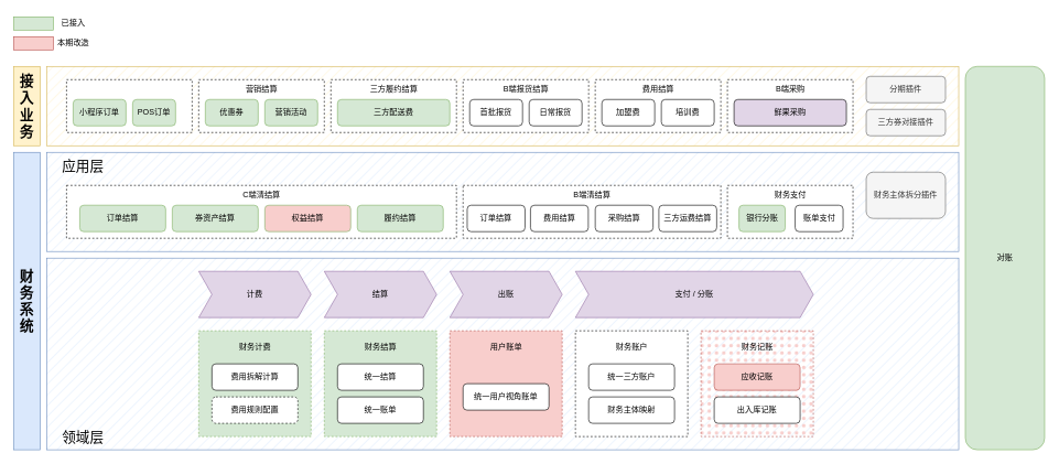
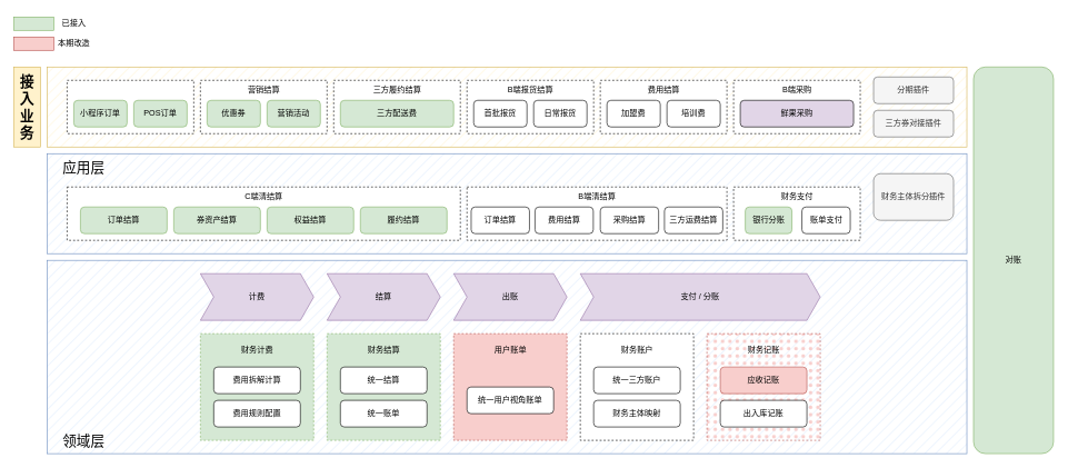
  <mxCell id="0" />
  <mxCell id="1" parent="0" />
  <mxCell id="2" value="" style="rounded=0;whiteSpace=wrap;html=1;fillColor=#dae8fc;strokeColor=#6c8ebf;fillStyle=hatch;" parent="1" vertex="1"><mxGeometry x="70" y="230" width="1380" height="150" as="geometry" /></mxCell>
  <mxCell id="3" value="" style="rounded=0;whiteSpace=wrap;html=1;fillColor=#fff2cc;strokeColor=#d6b656;fillStyle=hatch;" parent="1" vertex="1"><mxGeometry x="70" y="100" width="1380" height="120" as="geometry" /></mxCell>
  <mxCell id="4" value="" style="rounded=0;whiteSpace=wrap;html=1;fillColor=#dae8fc;strokeColor=#6c8ebf;fillStyle=hatch;" parent="1" vertex="1"><mxGeometry x="70" y="390" width="1380" height="290" as="geometry" /></mxCell>
  <mxCell id="5" value="" style="rounded=0;whiteSpace=wrap;html=1;fontSize=18;dashed=1;" parent="1" vertex="1"><mxGeometry x="1100" y="280" width="190" height="80" as="geometry" /></mxCell>
  <mxCell id="6" value="" style="rounded=0;whiteSpace=wrap;html=1;dashed=1;fontSize=18;fillColor=#d5e8d4;strokeColor=#82b366;" parent="1" vertex="1"><mxGeometry x="300" y="500" width="170" height="160" as="geometry" /></mxCell>
  <mxCell id="7" value="" style="rounded=0;whiteSpace=wrap;html=1;fontSize=18;dashed=1;" parent="1" vertex="1"><mxGeometry x="700" y="280" width="390" height="80" as="geometry" /></mxCell>
  <mxCell id="8" value="" style="rounded=0;whiteSpace=wrap;html=1;fontSize=18;dashed=1;" parent="1" vertex="1"><mxGeometry x="100" y="280" width="590" height="80" as="geometry" /></mxCell>
  <mxCell id="9" value="" style="rounded=0;whiteSpace=wrap;html=1;dashed=1;" parent="1" vertex="1"><mxGeometry x="700" y="120" width="190" height="80" as="geometry" /></mxCell>
  <mxCell id="10" value="" style="rounded=0;whiteSpace=wrap;html=1;dashed=1;" parent="1" vertex="1"><mxGeometry x="500" y="120" width="190" height="80" as="geometry" /></mxCell>
  <mxCell id="11" value="" style="rounded=0;whiteSpace=wrap;html=1;dashed=1;" parent="1" vertex="1"><mxGeometry x="300" y="120" width="190" height="80" as="geometry" /></mxCell>
  <mxCell id="12" value="" style="rounded=0;whiteSpace=wrap;html=1;dashed=1;" parent="1" vertex="1"><mxGeometry x="100" y="120" width="190" height="80" as="geometry" /></mxCell>
  <mxCell id="13" value="小程序订单" style="rounded=1;whiteSpace=wrap;html=1;fillColor=#d5e8d4;strokeColor=#82b366;" parent="1" vertex="1"><mxGeometry x="110" y="150" width="80" height="40" as="geometry" /></mxCell>
- <mxCell id="14" value="POS订单" style="rounded=1;whiteSpace=wrap;html=1;fillColor=#d5e8d4;strokeColor=#82b366;" parent="1" vertex="1"><mxGeometry x="200" y="150" width="65" height="40" as="geometry" /></mxCell>
+ <mxCell id="14" value="POS订单" style="rounded=1;whiteSpace=wrap;html=1;fillColor=#d5e8d4;strokeColor=#82b366;" parent="1" vertex="1"><mxGeometry x="200" y="150" width="80" height="40" as="geometry" /></mxCell>
  <mxCell id="15" value="优惠券" style="rounded=1;whiteSpace=wrap;html=1;fillColor=#d5e8d4;strokeColor=#82b366;" parent="1" vertex="1"><mxGeometry x="310" y="150" width="80" height="40" as="geometry" /></mxCell>
  <mxCell id="16" value="营销活动" style="rounded=1;whiteSpace=wrap;html=1;fillColor=#d5e8d4;strokeColor=#82b366;" parent="1" vertex="1"><mxGeometry x="400" y="150" width="80" height="40" as="geometry" /></mxCell>
  <mxCell id="17" value="营销结算" style="text;html=1;strokeColor=none;fillColor=none;align=center;verticalAlign=middle;whiteSpace=wrap;rounded=0;dashed=1;" parent="1" vertex="1"><mxGeometry x="352.5" y="120" width="85" height="30" as="geometry" /></mxCell>
  <mxCell id="18" value="三方配送费" style="rounded=1;whiteSpace=wrap;html=1;fillColor=#d5e8d4;strokeColor=#82b366;" parent="1" vertex="1"><mxGeometry x="510" y="150" width="170" height="40" as="geometry" /></mxCell>
  <mxCell id="19" value="三方履约结算" style="text;html=1;strokeColor=none;fillColor=none;align=center;verticalAlign=middle;whiteSpace=wrap;rounded=0;dashed=1;" parent="1" vertex="1"><mxGeometry x="552.5" y="120" width="85" height="30" as="geometry" /></mxCell>
  <mxCell id="20" value="首批报货" style="rounded=1;whiteSpace=wrap;html=1;" parent="1" vertex="1"><mxGeometry x="710" y="150" width="80" height="40" as="geometry" /></mxCell>
  <mxCell id="21" value="日常报货" style="rounded=1;whiteSpace=wrap;html=1;" parent="1" vertex="1"><mxGeometry x="800" y="150" width="80" height="40" as="geometry" /></mxCell>
  <mxCell id="22" value="B端报货结算" style="text;html=1;strokeColor=none;fillColor=none;align=center;verticalAlign=middle;whiteSpace=wrap;rounded=0;dashed=1;" parent="1" vertex="1"><mxGeometry x="752.5" y="120" width="85" height="30" as="geometry" /></mxCell>
  <mxCell id="23" value="" style="rounded=0;whiteSpace=wrap;html=1;dashed=1;" parent="1" vertex="1"><mxGeometry x="900" y="120" width="190" height="80" as="geometry" /></mxCell>
  <mxCell id="24" value="加盟费" style="rounded=1;whiteSpace=wrap;html=1;" parent="1" vertex="1"><mxGeometry x="910" y="150" width="80" height="40" as="geometry" /></mxCell>
  <mxCell id="25" value="费用结算" style="text;html=1;strokeColor=none;fillColor=none;align=center;verticalAlign=middle;whiteSpace=wrap;rounded=0;dashed=1;" parent="1" vertex="1"><mxGeometry x="952.5" y="120" width="85" height="30" as="geometry" /></mxCell>
  <mxCell id="26" value="培训费" style="rounded=1;whiteSpace=wrap;html=1;" parent="1" vertex="1"><mxGeometry x="1000" y="150" width="80" height="40" as="geometry" /></mxCell>
  <mxCell id="27" value="" style="rounded=0;whiteSpace=wrap;html=1;dashed=1;" parent="1" vertex="1"><mxGeometry x="1100" y="120" width="190" height="80" as="geometry" /></mxCell>
  <mxCell id="28" value="鲜果采购" style="rounded=1;whiteSpace=wrap;html=1;fillColor=#e1d5e7;" parent="1" vertex="1"><mxGeometry x="1110" y="150" width="170" height="40" as="geometry" /></mxCell>
  <mxCell id="29" value="B端采购" style="text;html=1;strokeColor=none;fillColor=none;align=center;verticalAlign=middle;whiteSpace=wrap;rounded=0;dashed=1;" parent="1" vertex="1"><mxGeometry x="1152.5" y="120" width="85" height="30" as="geometry" /></mxCell>
  <mxCell id="30" value="订单结算" style="rounded=1;whiteSpace=wrap;html=1;fillColor=#d5e8d4;strokeColor=#82b366;" parent="1" vertex="1"><mxGeometry x="120" y="310" width="130" height="40" as="geometry" /></mxCell>
  <mxCell id="31" value="券资产结算" style="rounded=1;whiteSpace=wrap;html=1;fillColor=#d5e8d4;strokeColor=#82b366;" parent="1" vertex="1"><mxGeometry x="260" y="310" width="130" height="40" as="geometry" /></mxCell>
  <mxCell id="32" value="履约结算" style="rounded=1;whiteSpace=wrap;html=1;fillColor=#d5e8d4;strokeColor=#82b366;" parent="1" vertex="1"><mxGeometry x="540" y="310" width="130" height="40" as="geometry" /></mxCell>
  <mxCell id="33" value="C端清结算" style="text;html=1;strokeColor=none;fillColor=none;align=center;verticalAlign=middle;whiteSpace=wrap;rounded=0;dashed=1;" parent="1" vertex="1"><mxGeometry x="352.5" y="280" width="85" height="30" as="geometry" /></mxCell>
  <mxCell id="34" value="订单结算" style="rounded=1;whiteSpace=wrap;html=1;" parent="1" vertex="1"><mxGeometry x="706.25" y="310" width="87.5" height="40" as="geometry" /></mxCell>
- <mxCell id="35" value="权益结算" style="rounded=1;whiteSpace=wrap;html=1;fillColor=#f8cecc;strokeColor=#82b366;" parent="1" vertex="1"><mxGeometry x="400" y="310" width="130" height="40" as="geometry" /></mxCell>
+ <mxCell id="35" value="权益结算" style="rounded=1;whiteSpace=wrap;html=1;fillColor=#d5e8d4;strokeColor=#82b366;" parent="1" vertex="1"><mxGeometry x="400" y="310" width="130" height="40" as="geometry" /></mxCell>
  <mxCell id="36" value="费用结算" style="rounded=1;whiteSpace=wrap;html=1;" parent="1" vertex="1"><mxGeometry x="802" y="310" width="87.5" height="40" as="geometry" /></mxCell>
  <mxCell id="37" value="B端清结算" style="text;html=1;strokeColor=none;fillColor=none;align=center;verticalAlign=middle;whiteSpace=wrap;rounded=0;dashed=1;" parent="1" vertex="1"><mxGeometry x="852.5" y="280" width="85" height="30" as="geometry" /></mxCell>
  <mxCell id="38" value="采购结算" style="rounded=1;whiteSpace=wrap;html=1;" parent="1" vertex="1"><mxGeometry x="900" y="310" width="87.5" height="40" as="geometry" /></mxCell>
  <mxCell id="39" value="分期插件" style="rounded=1;whiteSpace=wrap;html=1;fillColor=#f5f5f5;fontColor=#333333;strokeColor=#666666;" parent="1" vertex="1"><mxGeometry x="1310" y="115" width="120" height="40" as="geometry" /></mxCell>
  <mxCell id="40" value="财务主体拆分插件" style="rounded=1;whiteSpace=wrap;html=1;fillColor=#f5f5f5;strokeColor=#666666;fontColor=#333333;" parent="1" vertex="1"><mxGeometry x="1310" y="260" width="120" height="70" as="geometry" /></mxCell>
  <mxCell id="41" value="费用拆解计算" style="rounded=1;whiteSpace=wrap;html=1;" parent="1" vertex="1"><mxGeometry x="320" y="550" width="130" height="40" as="geometry" /></mxCell>
- <mxCell id="42" value="费用规则配置" style="rounded=1;whiteSpace=wrap;html=1;dashed=1;" parent="1" vertex="1"><mxGeometry x="320" y="600" width="130" height="40" as="geometry" /></mxCell>
+ <mxCell id="42" value="费用规则配置" style="rounded=1;whiteSpace=wrap;html=1;" parent="1" vertex="1"><mxGeometry x="320" y="600" width="130" height="40" as="geometry" /></mxCell>
  <mxCell id="43" value="财务计费" style="text;html=1;strokeColor=none;fillColor=none;align=center;verticalAlign=middle;whiteSpace=wrap;rounded=0;dashed=1;" parent="1" vertex="1"><mxGeometry x="342.5" y="510" width="85" height="30" as="geometry" /></mxCell>
  <mxCell id="44" value="" style="rounded=0;whiteSpace=wrap;html=1;dashed=1;fontSize=18;fillColor=#d5e8d4;strokeColor=#82b366;" parent="1" vertex="1"><mxGeometry x="490" y="500" width="170" height="160" as="geometry" /></mxCell>
  <mxCell id="45" value="统一结算" style="rounded=1;whiteSpace=wrap;html=1;" parent="1" vertex="1"><mxGeometry x="510" y="550" width="130" height="40" as="geometry" /></mxCell>
  <mxCell id="46" value="统一账单" style="rounded=1;whiteSpace=wrap;html=1;" parent="1" vertex="1"><mxGeometry x="510" y="600" width="130" height="40" as="geometry" /></mxCell>
  <mxCell id="47" value="财务结算" style="text;html=1;strokeColor=none;fillColor=none;align=center;verticalAlign=middle;whiteSpace=wrap;rounded=0;dashed=1;" parent="1" vertex="1"><mxGeometry x="532.5" y="510" width="85" height="30" as="geometry" /></mxCell>
  <mxCell id="48" value="" style="rounded=0;whiteSpace=wrap;html=1;dashed=1;fontSize=18;fillColor=#f8cecc;strokeColor=#b85450;" parent="1" vertex="1"><mxGeometry x="680" y="500" width="170" height="160" as="geometry" /></mxCell>
  <mxCell id="49" value="统一用户视角账单" style="rounded=1;whiteSpace=wrap;html=1;" parent="1" vertex="1"><mxGeometry x="700" y="580" width="130" height="40" as="geometry" /></mxCell>
  <mxCell id="50" value="用户账单" style="text;html=1;strokeColor=none;fillColor=none;align=center;verticalAlign=middle;whiteSpace=wrap;rounded=0;dashed=1;" parent="1" vertex="1"><mxGeometry x="722.5" y="510" width="85" height="30" as="geometry" /></mxCell>
  <mxCell id="51" value="" style="rounded=0;whiteSpace=wrap;html=1;dashed=1;fontSize=18;" parent="1" vertex="1"><mxGeometry x="870" y="500" width="170" height="160" as="geometry" /></mxCell>
  <mxCell id="52" value="统一三方账户" style="rounded=1;whiteSpace=wrap;html=1;" parent="1" vertex="1"><mxGeometry x="890" y="550" width="130" height="40" as="geometry" /></mxCell>
  <mxCell id="53" value="财务账户" style="text;html=1;strokeColor=none;fillColor=none;align=center;verticalAlign=middle;whiteSpace=wrap;rounded=0;dashed=1;" parent="1" vertex="1"><mxGeometry x="912.5" y="510" width="85" height="30" as="geometry" /></mxCell>
  <mxCell id="54" value="财务主体映射" style="rounded=1;whiteSpace=wrap;html=1;" parent="1" vertex="1"><mxGeometry x="890" y="600" width="130" height="40" as="geometry" /></mxCell>
  <mxCell id="55" value="" style="rounded=0;whiteSpace=wrap;html=1;dashed=1;fontSize=18;fillColor=#f8cecc;strokeColor=#b85450;fillStyle=dots;" parent="1" vertex="1"><mxGeometry x="1060" y="500" width="170" height="160" as="geometry" /></mxCell>
  <mxCell id="56" value="应收记账" style="rounded=1;whiteSpace=wrap;html=1;fillColor=#f8cecc;strokeColor=#b85450;" parent="1" vertex="1"><mxGeometry x="1080" y="550" width="130" height="40" as="geometry" /></mxCell>
  <mxCell id="57" value="财务记账" style="text;html=1;strokeColor=none;fillColor=none;align=center;verticalAlign=middle;whiteSpace=wrap;rounded=0;dashed=1;" parent="1" vertex="1"><mxGeometry x="1102.5" y="510" width="85" height="30" as="geometry" /></mxCell>
  <mxCell id="58" value="出入库记账" style="rounded=1;whiteSpace=wrap;html=1;" parent="1" vertex="1"><mxGeometry x="1080" y="600" width="130" height="40" as="geometry" /></mxCell>
  <mxCell id="59" value="银行分账" style="rounded=1;whiteSpace=wrap;html=1;fillColor=#d5e8d4;strokeColor=#82b366;" parent="1" vertex="1"><mxGeometry x="1117.5" y="310" width="70" height="40" as="geometry" /></mxCell>
  <mxCell id="60" value="账单支付" style="rounded=1;whiteSpace=wrap;html=1;" parent="1" vertex="1"><mxGeometry x="1202.5" y="310" width="72.5" height="40" as="geometry" /></mxCell>
  <mxCell id="61" value="财务支付" style="text;html=1;strokeColor=none;fillColor=none;align=center;verticalAlign=middle;whiteSpace=wrap;rounded=0;dashed=1;" parent="1" vertex="1"><mxGeometry x="1152.5" y="280" width="85" height="30" as="geometry" /></mxCell>
  <mxCell id="62" value="对账" style="rounded=1;whiteSpace=wrap;html=1;fillColor=#d5e8d4;strokeColor=#82b366;" parent="1" vertex="1"><mxGeometry x="1460" y="100" width="120" height="580" as="geometry" /></mxCell>
  <mxCell id="63" value="三方券对接插件" style="rounded=1;whiteSpace=wrap;html=1;fillColor=#f5f5f5;strokeColor=#666666;fontColor=#333333;" parent="1" vertex="1"><mxGeometry x="1310" y="165" width="120" height="40" as="geometry" /></mxCell>
  <mxCell id="64" value="计费" style="shape=step;perimeter=stepPerimeter;whiteSpace=wrap;html=1;fixedSize=1;fillColor=#e1d5e7;strokeColor=#9673a6;" parent="1" vertex="1"><mxGeometry x="300" y="410" width="170" height="70" as="geometry" /></mxCell>
  <mxCell id="65" value="结算" style="shape=step;perimeter=stepPerimeter;whiteSpace=wrap;html=1;fixedSize=1;fillColor=#e1d5e7;strokeColor=#9673a6;" parent="1" vertex="1"><mxGeometry x="490" y="410" width="170" height="70" as="geometry" /></mxCell>
  <mxCell id="66" value="出账" style="shape=step;perimeter=stepPerimeter;whiteSpace=wrap;html=1;fixedSize=1;fillColor=#e1d5e7;strokeColor=#9673a6;" parent="1" vertex="1"><mxGeometry x="680" y="410" width="170" height="70" as="geometry" /></mxCell>
  <mxCell id="67" value="支付 / 分账" style="shape=step;perimeter=stepPerimeter;whiteSpace=wrap;html=1;fixedSize=1;fillColor=#e1d5e7;strokeColor=#9673a6;" parent="1" vertex="1"><mxGeometry x="870" y="410" width="360" height="70" as="geometry" /></mxCell>
  <mxCell id="68" value="&lt;b&gt;&lt;font style=&quot;font-size: 21px;&quot;&gt;接入业务&lt;/font&gt;&lt;/b&gt;" style="rounded=0;whiteSpace=wrap;html=1;fillColor=#fff2cc;strokeColor=#d6b656;" parent="1" vertex="1"><mxGeometry x="20" y="100" width="40" height="120" as="geometry" /></mxCell>
- <mxCell id="69" value="&lt;b&gt;&lt;font style=&quot;font-size: 21px;&quot;&gt;财务系统&lt;/font&gt;&lt;/b&gt;" style="rounded=0;whiteSpace=wrap;html=1;fillColor=#dae8fc;strokeColor=#6c8ebf;fillStyle=solid;" parent="1" vertex="1"><mxGeometry x="20" y="230" width="40" height="450" as="geometry" /></mxCell>
  <mxCell id="70" value="领域层" style="text;html=1;strokeColor=none;fillColor=none;align=center;verticalAlign=middle;whiteSpace=wrap;rounded=0;fontSize=21;" parent="1" vertex="1"><mxGeometry x="70" y="640" width="110" height="40" as="geometry" /></mxCell>
  <mxCell id="71" value="应用层" style="text;html=1;strokeColor=none;fillColor=none;align=center;verticalAlign=middle;whiteSpace=wrap;rounded=0;fontSize=21;" parent="1" vertex="1"><mxGeometry x="70" y="230" width="110" height="40" as="geometry" /></mxCell>
  <mxCell id="72" value="三方运费结算" style="rounded=1;whiteSpace=wrap;html=1;" parent="1" vertex="1"><mxGeometry x="996.25" y="310" width="87.5" height="40" as="geometry" /></mxCell>
  <mxCell id="73" value="" style="rounded=0;whiteSpace=wrap;html=1;fillStyle=auto;fillColor=#d5e8d4;strokeColor=#82b366;" parent="1" vertex="1"><mxGeometry x="20" y="25" width="60" height="20" as="geometry" /></mxCell>
  <mxCell id="74" value="已接入" style="text;html=1;align=center;verticalAlign=middle;resizable=0;points=[];autosize=1;strokeColor=none;fillColor=none;" parent="1" vertex="1"><mxGeometry x="80" y="20" width="60" height="30" as="geometry" /></mxCell>
  <mxCell id="75" value="" style="rounded=0;whiteSpace=wrap;html=1;fillStyle=auto;fillColor=#f8cecc;strokeColor=#b85450;" parent="1" vertex="1"><mxGeometry x="20" y="55" width="60" height="20" as="geometry" /></mxCell>
  <mxCell id="76" value="本期改造" style="text;html=1;align=center;verticalAlign=middle;resizable=0;points=[];autosize=1;strokeColor=none;fillColor=none;" parent="1" vertex="1"><mxGeometry x="75" y="50" width="70" height="30" as="geometry" /></mxCell>
